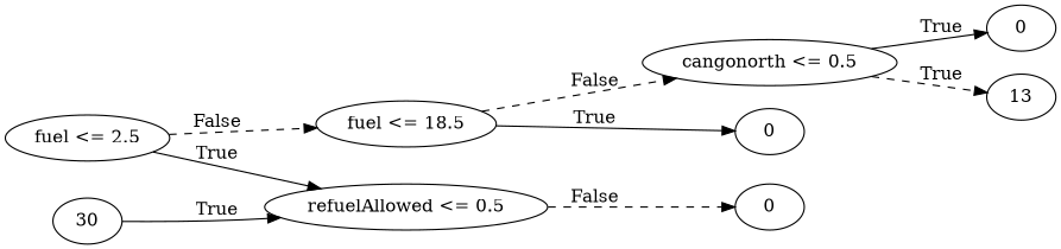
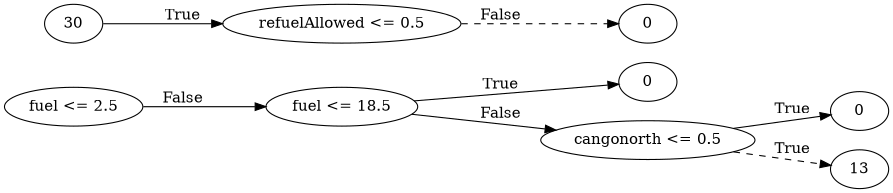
  digraph {
    rankdir=LR
    n1 [label="fuel <= 2.5"]
    n2 [label="refuelAllowed <= 0.5"]
    n3 [label="fuel <= 18.5"]
    n4 [label=0]
    n5 [label=0]
    n6 [label="cangonorth <= 0.5"]
    n7 [label=30]
    n8 [label=0]
    n9 [label=13]
-   n1 -> n2 [label=True]
-   n1 -> n3 [label=False style=dashed]
+   n1 -> n3 [label=False style=solid]
    n2 -> n4 [label=False style=dashed]
    n3 -> n5 [label=True]
-   n3 -> n6 [label=False style=dashed]
+   n3 -> n6 [label=False style=solid]
    n6 -> n8 [label=True]
    n6 -> n9 [label=True style=dashed]
    n7 -> n2 [label=True]
  }
